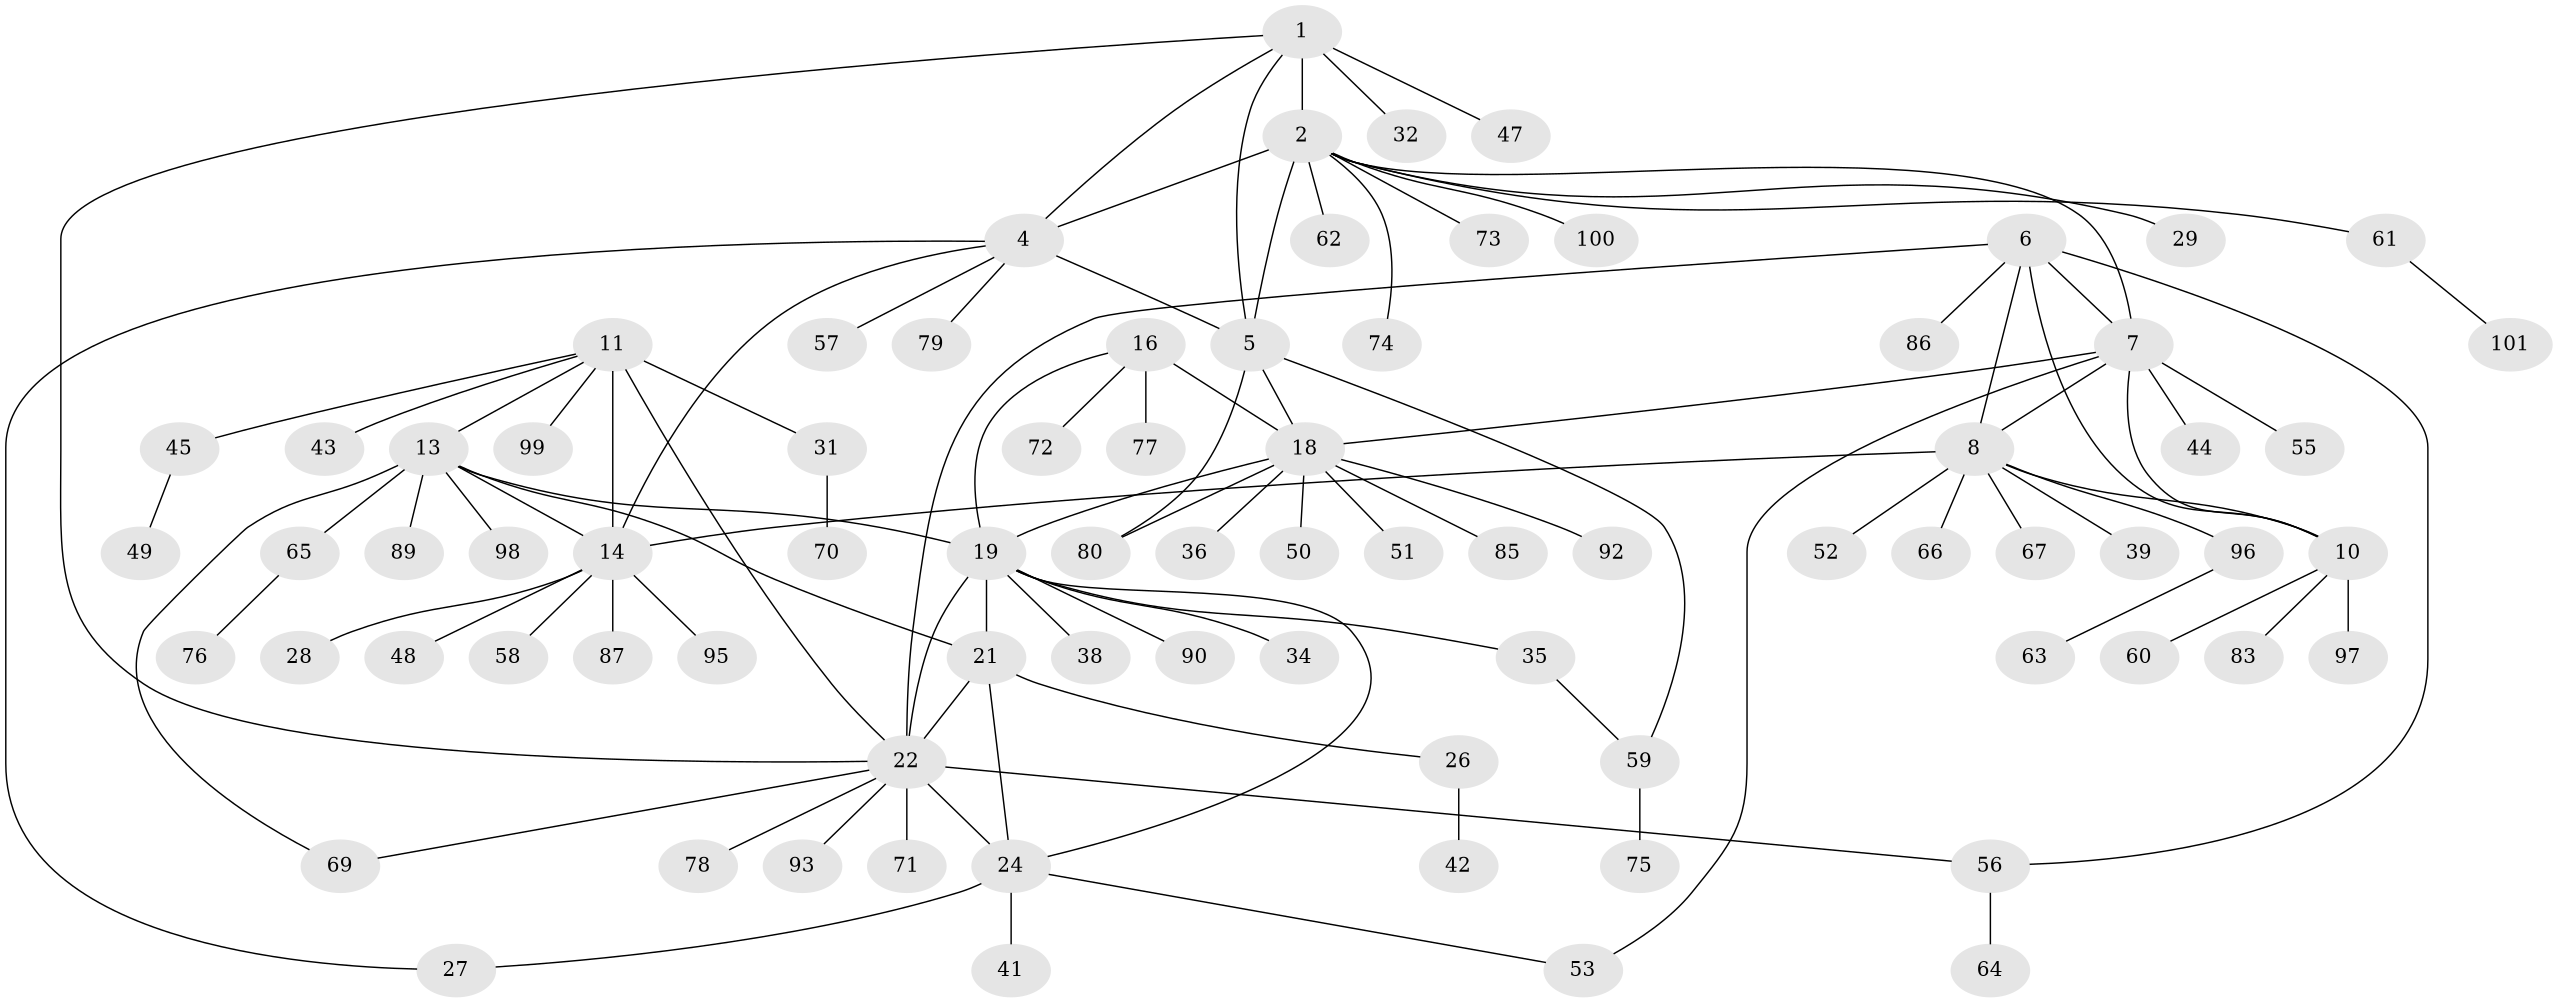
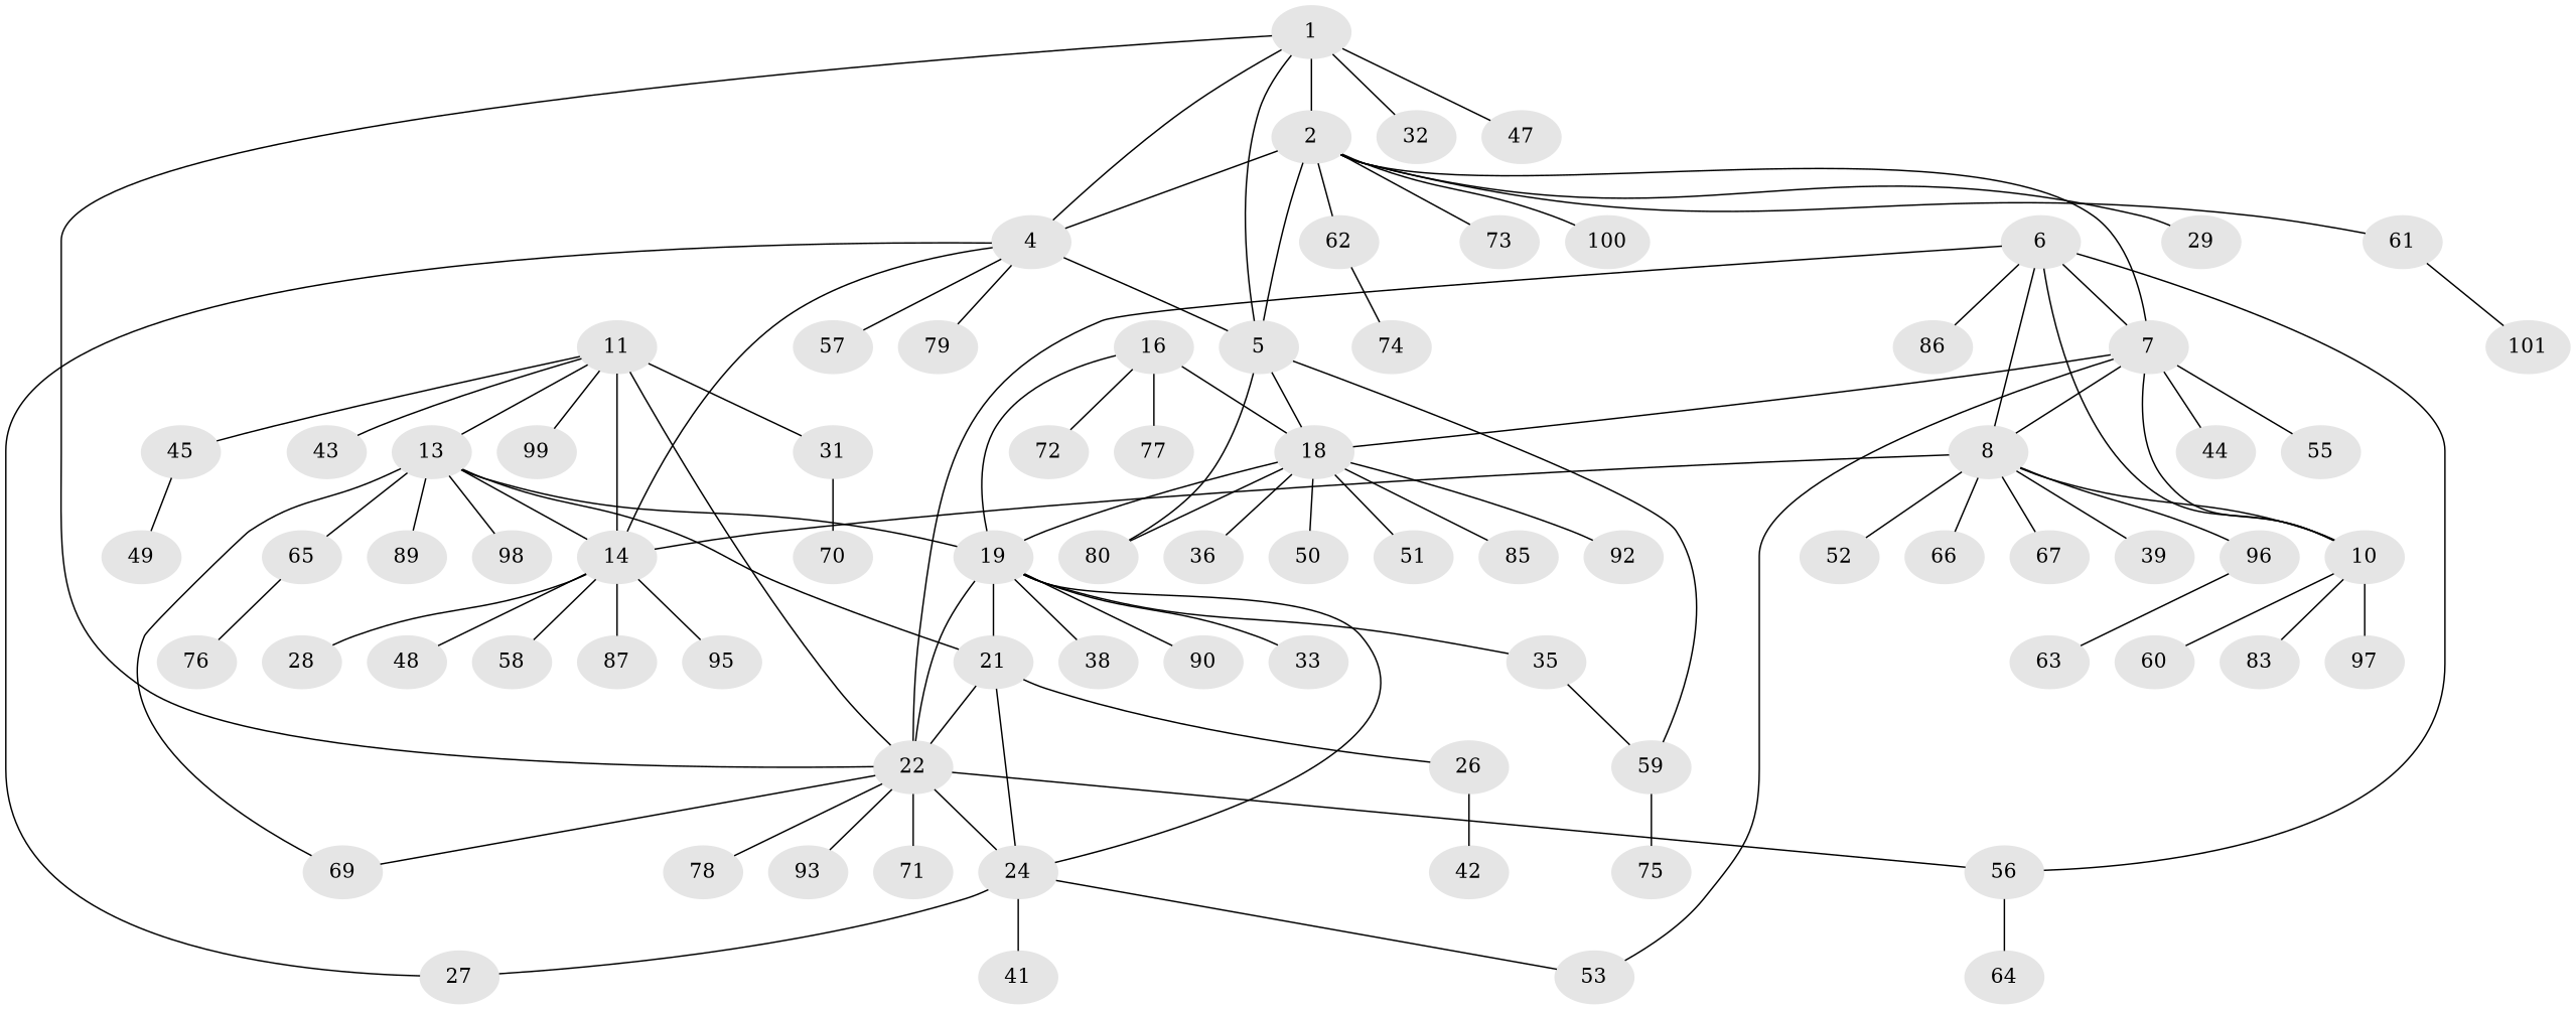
  graph {
    node [color=gray90 style=filled]
    1 [super="+34"]
    2 [super="+3"]
    4 [super="+84"]
    5 [super="+88"]
    22 [super="+25"]
    32
    n7 [label=47]
    7 [super="+54"]
    29
    61
    62
    73 [super="+94"]
    74 [super="+91"]
    100
    14 [super="+15"]
    27
    57
    79
    18 [super="+20"]
    59 [super="+65"]
    80
    56
    69
    24 [super="+37"]
    71
    78
    93
    8 [super="+30"]
    10 [super="+82"]
    44
    53
    55
    101
    28
    48
    58
    87
    95
    19 [super="+23"]
    36
    50
    51
    85
    92
    75
    6 [super="+9"]
    86
    39
    n49 [label=96 super="+96"]
    52
    66
    67
    60
    83
    97
    64
    63
    11 [super="+12"]
    13 [super="+47"]
    31 [super="+81"]
    43
    45
    99
    21
    n65 [label=65]
    89
    98
    70
    49
-   33 [label=34]
+   33
    35
    38
    90
    26
    76
    16 [super="+17"]
    72
    77
    41
    42
    1 -- 2 [weight=2]
    1 -- 4
    1 -- 5
    1 -- 22
    1 -- 32
    1 -- n7
    2 -- 4 [weight=2]
    2 -- 5 [weight=2]
    2 -- 7
    2 -- 29
    2 -- 61
    2 -- 62
    2 -- 73
-   2 -- 74
+   62 -- 74
    2 -- 100
    4 -- 5
    4 -- 14
    4 -- 27
    4 -- 57
    4 -- 79
    5 -- 18
    5 -- 59
    5 -- 80
    22 -- 56
    22 -- 69
    22 -- 24 [weight=2]
    22 -- 71
    22 -- 78
    22 -- 93
    7 -- 18
    7 -- 8
    7 -- 10
    7 -- 44
    7 -- 53
    7 -- 55
    61 -- 101
    14 -- 28
    14 -- 48
    14 -- 58
    14 -- 87
    14 -- 95
    18 -- 80
    18 -- 19 [weight=2]
    18 -- 36
    18 -- 50
    18 -- 51
    18 -- 85
    18 -- 92
    59 -- 75
    56 -- 64
    24 -- 27
    24 -- 53
    24 -- 41
    8 -- 14
    8 -- 10
    8 -- 39
    8 -- n49
    8 -- 52
    8 -- 66
    8 -- 67
    10 -- 60
    10 -- 83
    10 -- 97
    19 -- 22 [weight=2]
    19 -- 24
    19 -- 21
    19 -- 33
    19 -- 35
    19 -- 38
    19 -- 90
    6 -- 22
    6 -- 7 [weight=2]
    6 -- 56
    6 -- 8 [weight=2]
    6 -- 10 [weight=2]
    6 -- 86
    n49 -- 63
    11 -- 22
    11 -- 14 [weight=4]
    11 -- 13 [weight=2]
    11 -- 31
    11 -- 43
    11 -- 45
    11 -- 99
    13 -- 14 [weight=2]
    13 -- 69
    13 -- 19
    13 -- 21
    13 -- n65
    13 -- 89
    13 -- 98
    31 -- 70
    45 -- 49
    21 -- 22 [weight=2]
    21 -- 24
    21 -- 26
    n65 -- 76
    35 -- 59
    26 -- 42
    16 -- 18 [weight=4]
    16 -- 19 [weight=2]
    16 -- 72
    16 -- 77
  }
